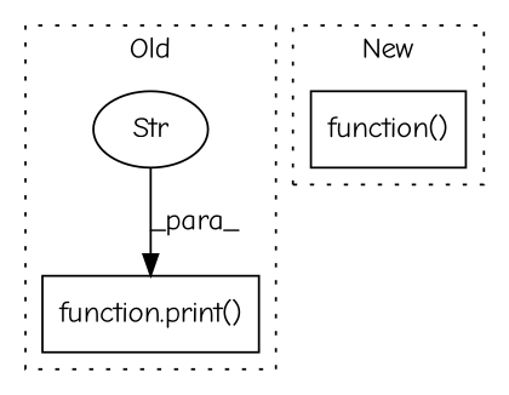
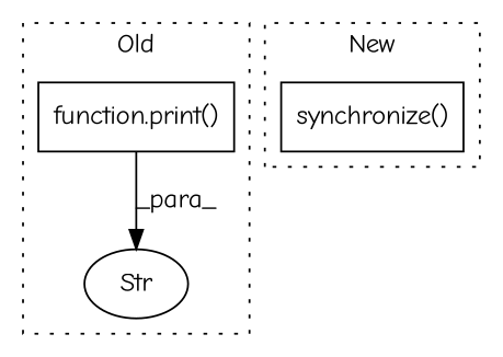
  digraph {
    fontname="Comic Neue"
    node [a=75 shape=box fontname="Comic Neue"]
    n1 [l="15,6" label="function.print()" s="2191,2308"]
    n2 [a=66 l=102 label=Str s=2206 shape=ellipse]
-   n3 [l=24 label="function()" s=2032]
+   n3 [l=24 label="synchronize()" s=2032]
    subgraph cluster_1 {
      label=Old
      style=dotted
      n1
      n2
    }
    subgraph cluster_2 {
      label=New
      style=dotted
      n3
    }
-   n2 -> n1 [label=_para_ fontname="Comic Neue"]
+   n1 -> n2 [label=_para_ fontname="Comic Neue"]
  }
